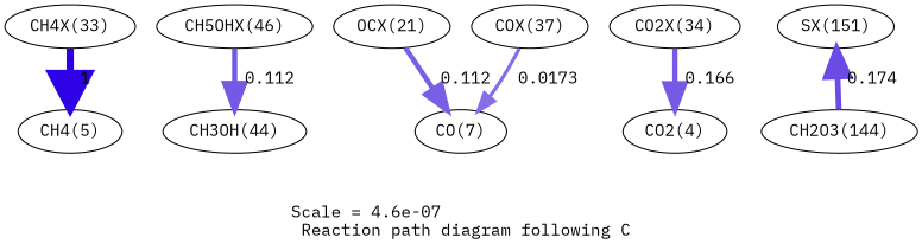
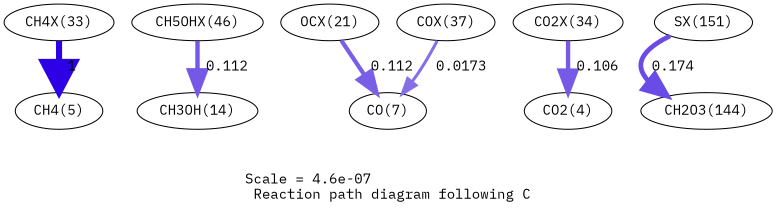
  digraph {
    fontname="IBM Plex Mono"
    label="Scale = 4.6e-07\l Reaction path diagram following C"
    node [fontname="IBM Plex Mono"]
    edge [fontname="IBM Plex Mono"]
    n1 [label="CH4X(33)"]
    n2 [label="CH4(5)"]
    n3 [label="CH5OHX(46)"]
-   n4 [label="CH3OH(44)"]
+   n4 [label="CH3OH(14)"]
    n5 [label="OCX(21)"]
    n6 [label="CO(7)"]
    n7 [label="COX(37)"]
    n8 [label="CO2X(34)"]
    n9 [label="CO2(4)"]
    n10 [label="SX(151)"]
    n11 [label="CH2O3(144)"]
    n1 -> n2 [arrowsize=3 color="0.7, 1.5, 0.9" label=" 1" penwidth=6]
    n3 -> n4 [arrowsize=2.17 color="0.7, 0.612, 0.9" label=" 0.112" penwidth=4.34]
    n5 -> n6 [arrowsize=2.1 color="0.7, 0.591, 0.9" label=" 0.112" penwidth=4.19]
    n7 -> n6 [arrowsize=1.49 color="0.7, 0.518, 0.9" label=" 0.0173" penwidth=2.98]
-   n8 -> n9 [arrowsize=2.15 color="0.7, 0.606, 0.9" label=" 0.166" penwidth=4.31]
-   n11 -> n10 [arrowsize=2.34 color="0.7, 0.674, 0.9" label=" 0.174" penwidth=4.68]
+   n8 -> n9 [arrowsize=2.15 color="0.7, 0.606, 0.9" label=" 0.106" penwidth=4.31]
+   n10 -> n11 [arrowsize=2.34 color="0.7, 0.674, 0.9" label=" 0.174" penwidth=4.68]
  }
